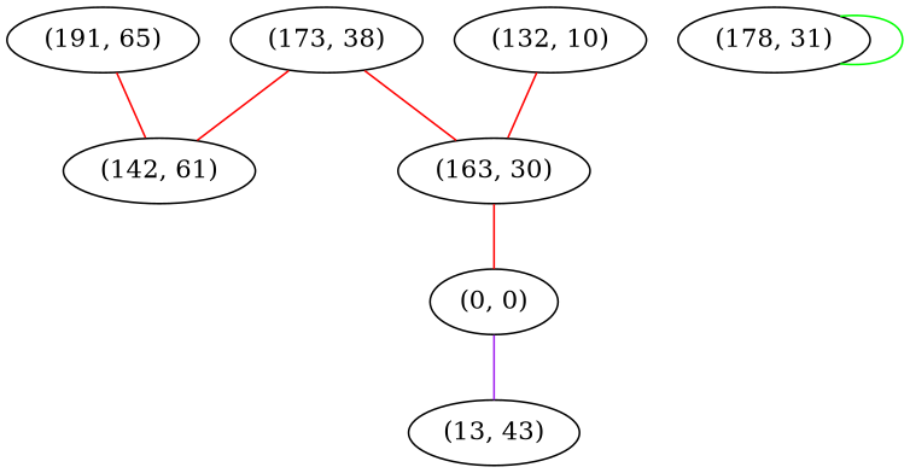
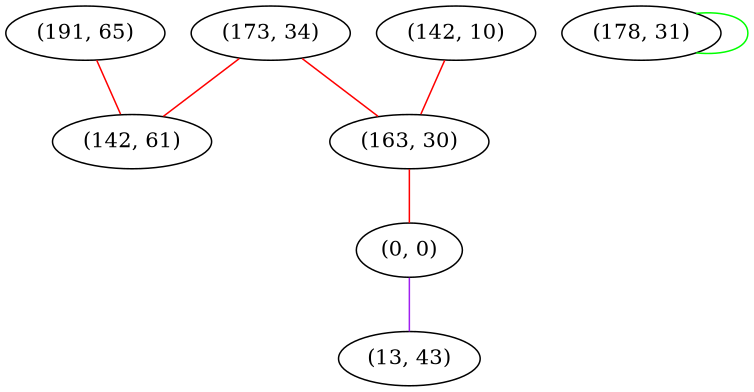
  graph {
    edge [color=red weight=1]
    n1 [label="(191, 65)"]
    "(142, 61)"
-   "(142, 10)" [label="(132, 10)"]
+   "(142, 10)"
    "(163, 30)"
    "(0, 0)"
-   "(173, 34)" [label="(173, 38)"]
+   "(173, 34)"
    "(178, 31)"
    "(13, 43)"
    n1 -- "(142, 61)"
    "(142, 10)" -- "(163, 30)"
    "(163, 30)" -- "(0, 0)"
    "(0, 0)" -- "(13, 43)" [color=purple weight=4]
    "(173, 34)" -- "(142, 61)"
    "(173, 34)" -- "(163, 30)"
    "(178, 31)" -- "(178, 31)" [color=green weight=2]
  }
